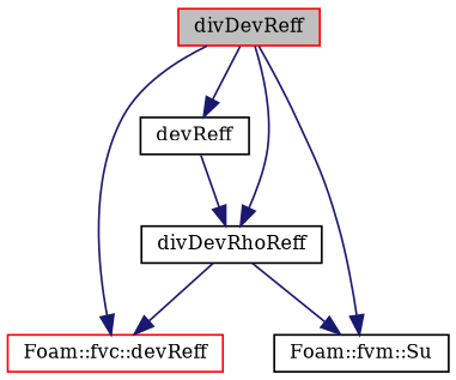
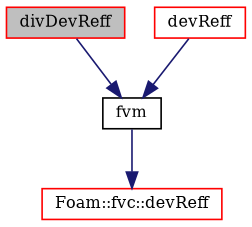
  digraph {
    fontname="DejaVu Serif"
    rankdir=TB
    node [color=red fontname="DejaVu Serif" fontsize=10 shape=record]
    edge [color=midnightblue fontname="DejaVu Serif" fontsize=10 labelfontname=FreeSans labelfontsize=10 style=solid]
    n1 [fillcolor=grey75 fontcolor=black height=0.2 label=divDevReff style=filled width=0.4]
-   n2 [color=black height=0.2 label=devReff width=0.4]
+   n2 [height=0.2 label=devReff width=0.4]
    n3 [height=0.2 label="Foam::fvc::devReff" width=0.4]
-   n4 [color=black height=0.2 label=divDevRhoReff width=0.4]
-   n5 [color=black height=0.2 label="Foam::fvm::Su" width=0.4]
-   n1 -> n2
-   n1 -> n3
+   n4 [color=black height=0.2 label=fvm width=0.4]
    n1 -> n4
-   n1 -> n5
    n2 -> n4
    n4 -> n3
-   n4 -> n5
  }
